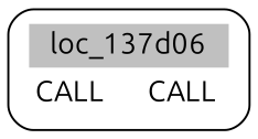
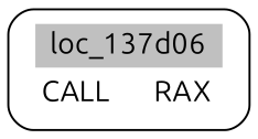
  digraph {
    fontname=Ubuntu
-   n1 [fontname=Ubuntu label=<<table border="0" cellborder="0" cellpadding="3"><tr><td align="center" colspan="2" bgcolor="grey">loc_137d06</td></tr><tr><td align="left">CALL       CALL</td></tr></table>> shape=Mrecord]
+   n1 [fontname=Ubuntu label=<<table border="0" cellborder="0" cellpadding="3"><tr><td align="center" colspan="2" bgcolor="grey">loc_137d06</td></tr><tr><td align="left">CALL       RAX</td></tr></table>> shape=Mrecord]
  }
